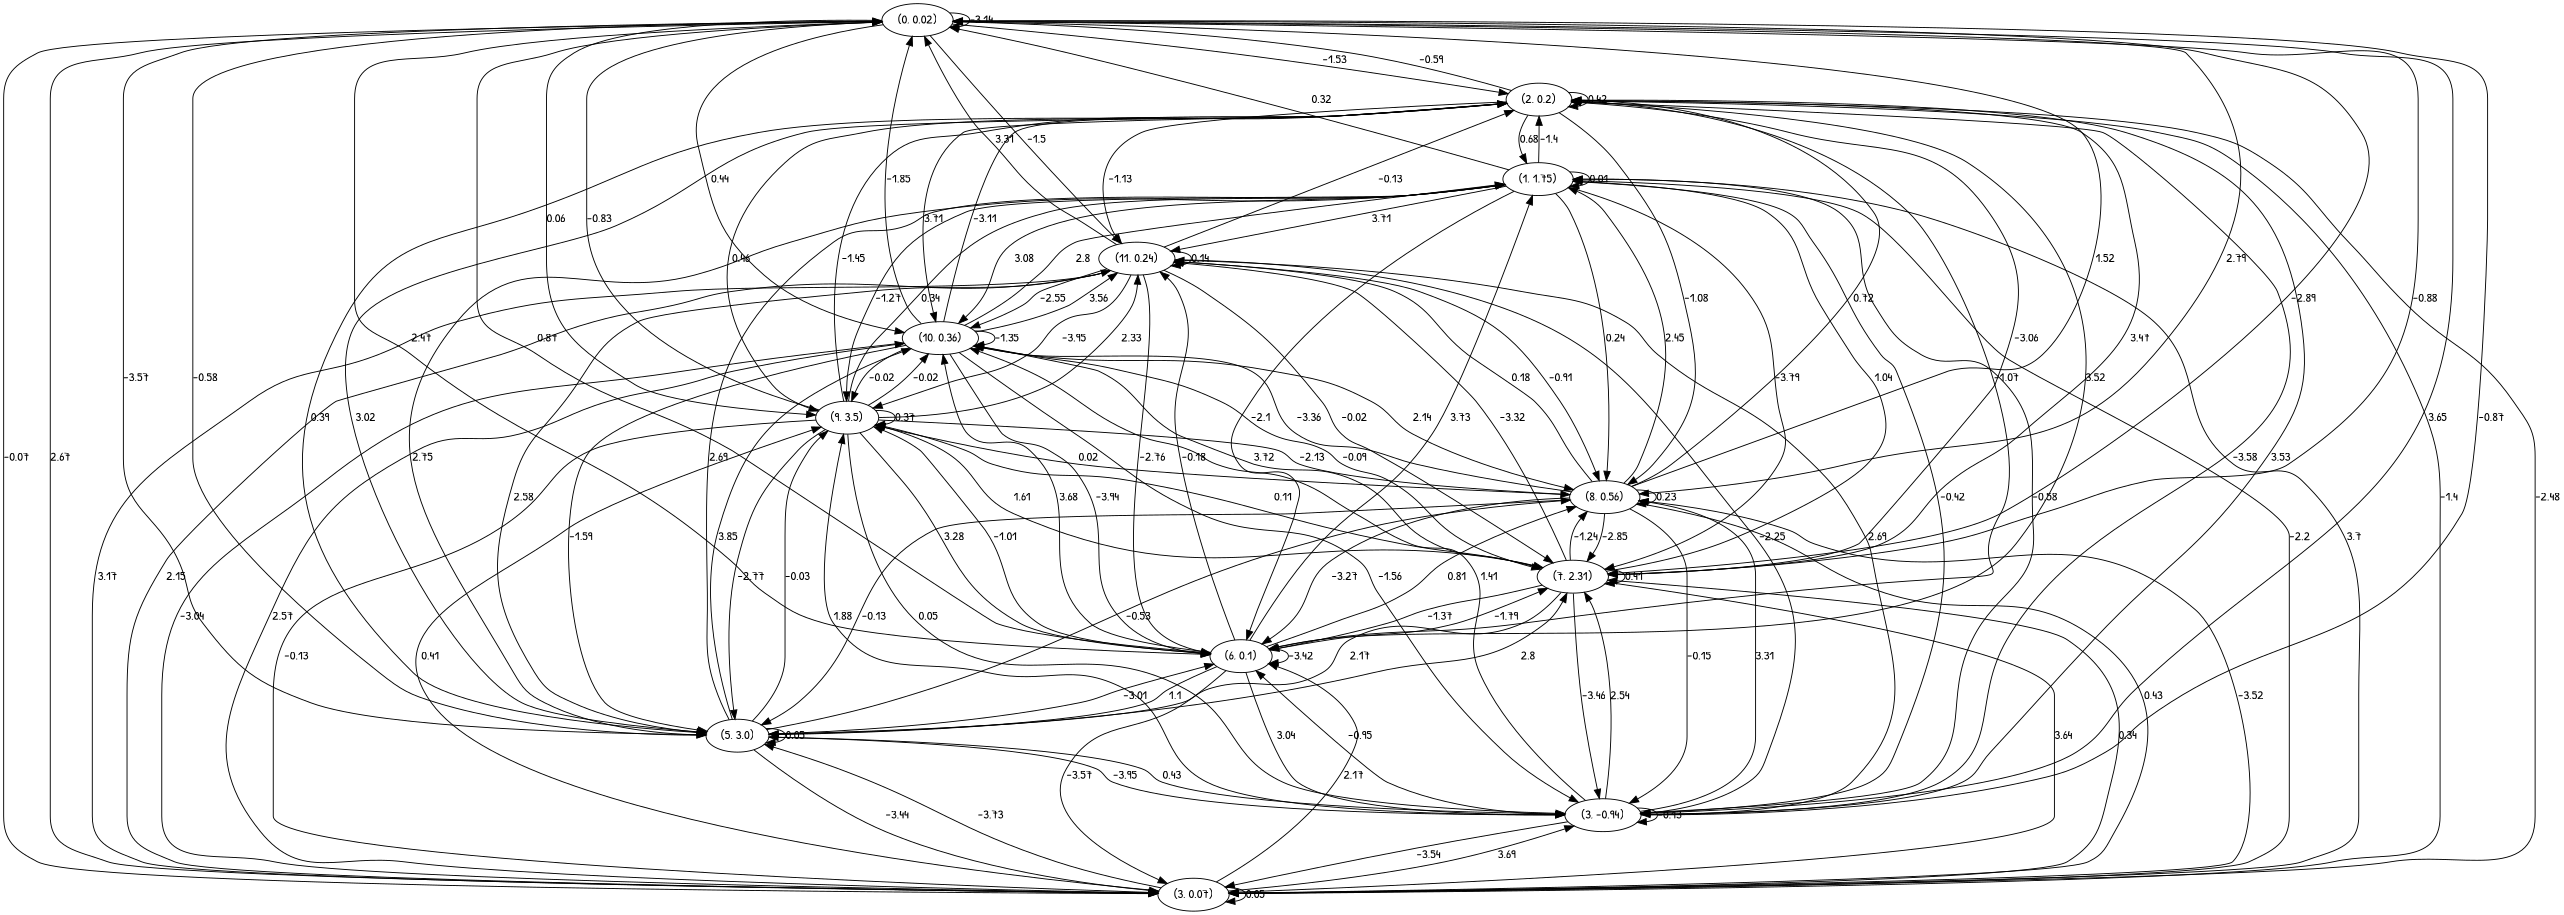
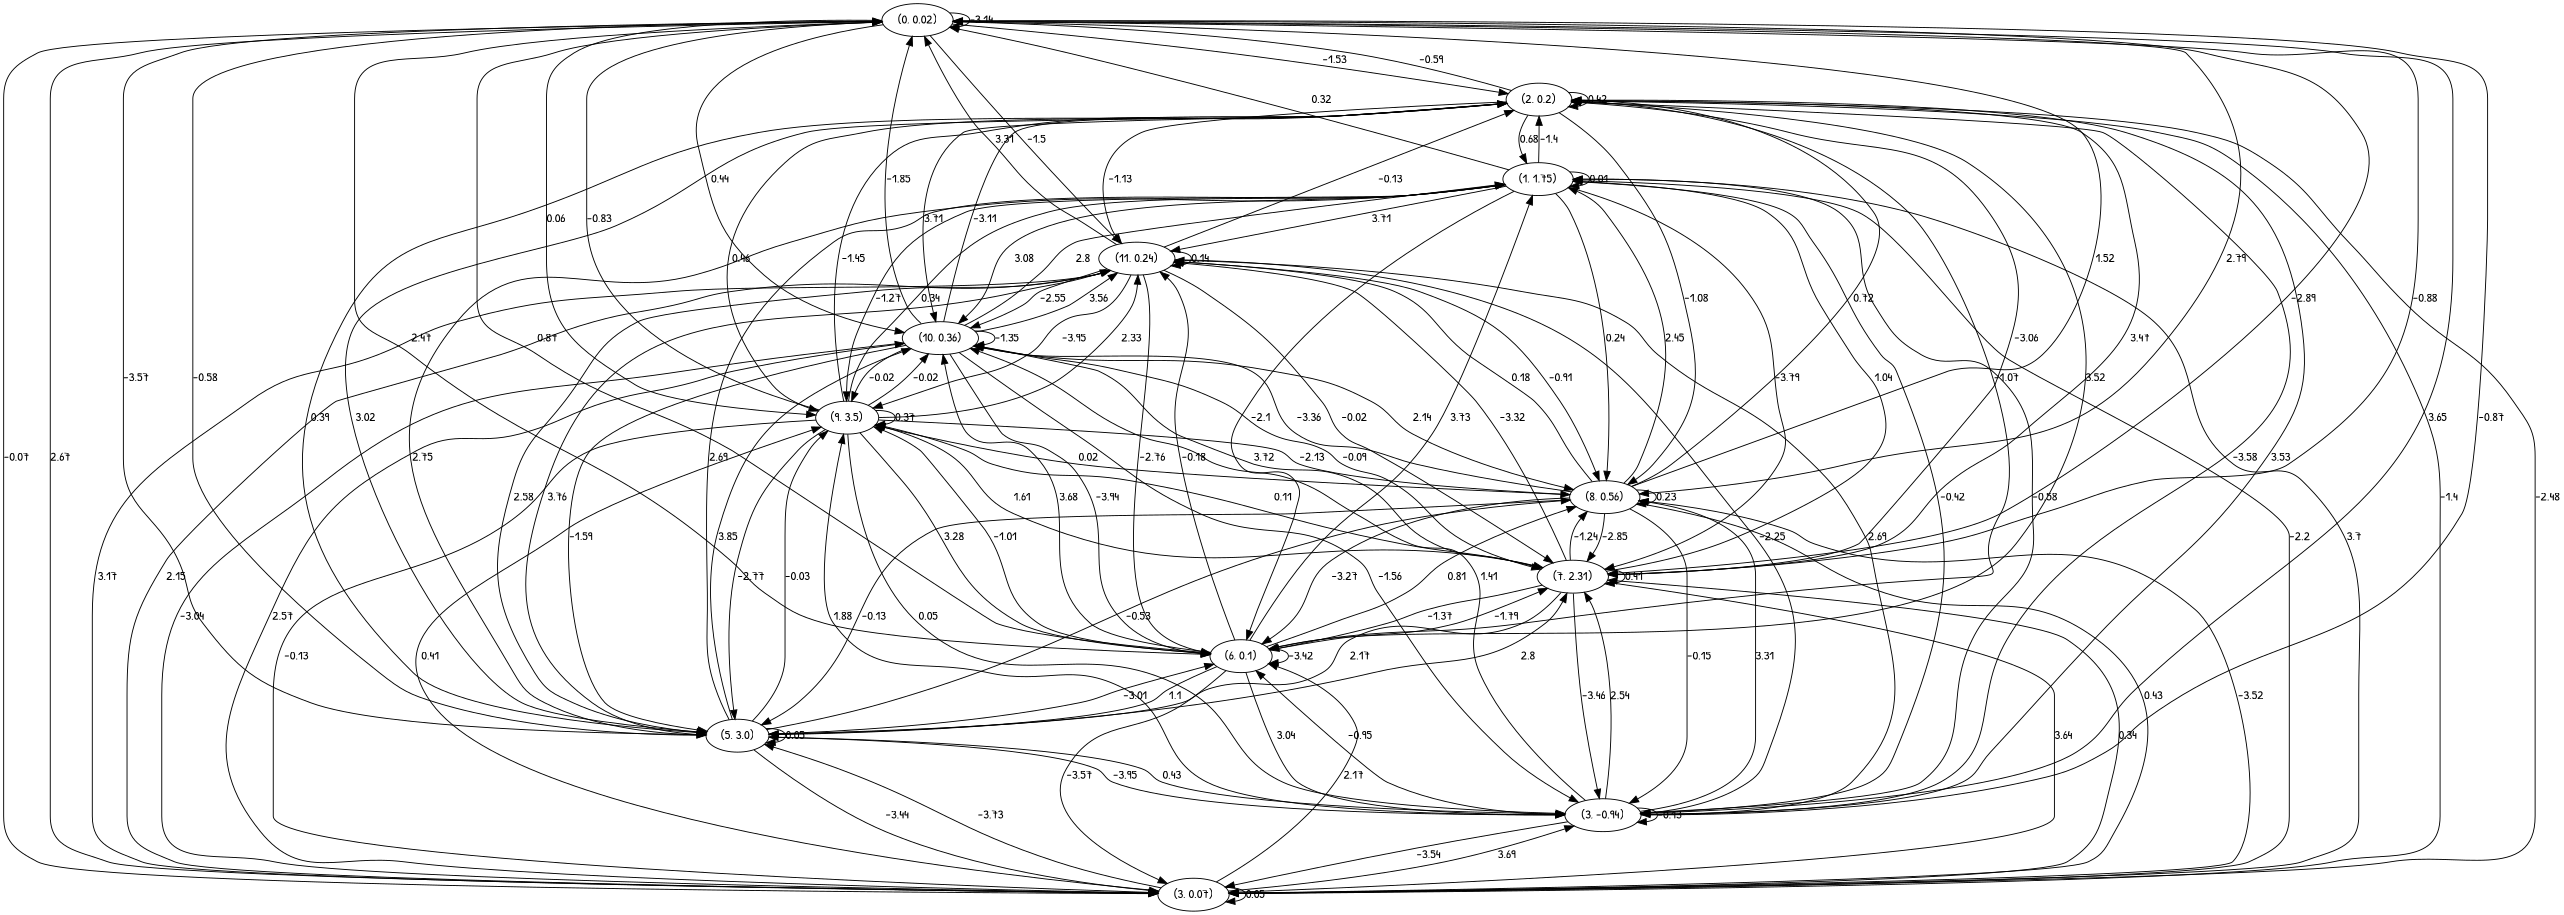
  digraph {
    fontname="Patrick Hand"
    node [fontname="Patrick Hand"]
    edge [fontname="Patrick Hand"]
    n1 [label="(0, 0.02)"]
    n2 [label="(2, 0.2)"]
    n3 [label="(3, 0.07)"]
    n4 [label="(3, -0.94)"]
    n5 [label="(5, 3.0)"]
    n6 [label="(6, 0.1)"]
    n7 [label="(7, 2.31)"]
    n8 [label="(8, 0.56)"]
    n9 [label="(9, 3.5)"]
    n10 [label="(10, 0.36)"]
    n11 [label="(11, 0.24)"]
    n12 [label="(1, 1.75)"]
    n1 -> n1 [label=-3.14]
    n1 -> n2 [label=-1.53]
    n1 -> n3 [label=-0.07]
    n1 -> n4 [label=3.65]
    n1 -> n5 [label=-3.57]
    n1 -> n6 [label=2.47]
    n1 -> n7 [label=-2.89]
    n1 -> n8 [label=2.79]
    n1 -> n9 [label=0.06]
    n1 -> n10 [label=0.44]
    n1 -> n11 [label=-1.5]
    n2 -> n1 [label=-0.59]
    n2 -> n2 [label=0.42]
    n2 -> n3 [label=-1.4]
    n2 -> n4 [label=-3.58]
    n2 -> n5 [label=3.02]
    n2 -> n6 [label=-1.07]
    n2 -> n7 [label=3.47]
    n2 -> n8 [label=-1.08]
    n2 -> n9 [label=0.46]
    n2 -> n10 [label=3.71]
    n2 -> n11 [label=-1.13]
    n2 -> n12 [label=0.68]
    n3 -> n1 [label=2.67]
    n3 -> n2 [label=-2.48]
    n3 -> n3 [label=0.05]
    n3 -> n4 [label=3.69]
    n3 -> n5 [label=-3.73]
    n3 -> n6 [label=2.17]
    n3 -> n7 [label=0.34]
    n3 -> n8 [label=-3.52]
    n3 -> n9 [label=0.41]
    n3 -> n10 [label=2.57]
    n3 -> n11 [label=2.15]
    n3 -> n12 [label=3.7]
    n4 -> n1 [label=-0.87]
    n4 -> n2 [label=3.53]
    n4 -> n3 [label=-3.54]
    n4 -> n4 [label=-0.13]
    n4 -> n5 [label=0.43]
    n4 -> n6 [label=-0.95]
    n4 -> n7 [label=2.54]
    n4 -> n8 [label=3.31]
    n4 -> n9 [label=1.88]
    n4 -> n10 [label=1.41]
    n4 -> n11 [label=2.69]
    n4 -> n12 [label=-0.58]
    n5 -> n1 [label=-0.58]
    n5 -> n2 [label=0.39]
    n5 -> n3 [label=-3.44]
    n5 -> n4 [label=-3.95]
    n5 -> n5 [label=0.05]
    n5 -> n6 [label=-3.01]
    n5 -> n7 [label=2.8]
    n5 -> n8 [label=-0.53]
    n5 -> n9 [label=-0.03]
    n5 -> n10 [label=3.85]
+   n5 -> n11 [label=3.76]
    n5 -> n12 [label=2.69]
    n6 -> n1 [label=0.87]
    n6 -> n2 [label=3.52]
    n6 -> n3 [label=-3.57]
    n6 -> n4 [label=3.04]
    n6 -> n5 [label=1.1]
    n6 -> n6 [label=-3.42]
    n6 -> n7 [label=-1.79]
    n6 -> n8 [label=0.81]
    n6 -> n9 [label=-1.01]
    n6 -> n10 [label=3.68]
    n6 -> n11 [label=-0.18]
    n6 -> n12 [label=3.73]
    n7 -> n1 [label=-0.88]
    n7 -> n2 [label=-3.06]
    n7 -> n3 [label=3.64]
    n7 -> n4 [label=-3.46]
    n7 -> n5 [label=2.17]
    n7 -> n6 [label=-1.37]
    n7 -> n7 [label=0.41]
    n7 -> n8 [label=-1.24]
    n7 -> n9 [label=0.11]
    n7 -> n10 [label=3.72]
    n7 -> n11 [label=-3.32]
    n7 -> n12 [label=1.04]
    n8 -> n1 [label=1.52]
    n8 -> n2 [label=0.72]
    n8 -> n3 [label=0.43]
    n8 -> n4 [label=-0.15]
    n8 -> n5 [label=-0.13]
    n8 -> n6 [label=-3.27]
    n8 -> n7 [label=-2.85]
    n8 -> n8 [label=0.23]
    n8 -> n9 [label=0.02]
    n8 -> n10 [label=-3.36]
    n8 -> n11 [label=0.18]
    n8 -> n12 [label=2.45]
    n9 -> n1 [label=-0.83]
    n9 -> n2 [label=-1.45]
    n9 -> n3 [label=-0.13]
    n9 -> n4 [label=0.05]
    n9 -> n5 [label=-2.77]
    n9 -> n6 [label=3.28]
    n9 -> n7 [label=1.61]
    n9 -> n8 [label=-2.13]
    n9 -> n9 [label=0.37]
    n9 -> n10 [label=-0.02]
    n9 -> n11 [label=2.33]
    n9 -> n12 [label=0.34]
    n10 -> n1 [label=-1.85]
    n10 -> n2 [label=-3.11]
    n10 -> n3 [label=-3.04]
    n10 -> n4 [label=-1.56]
    n10 -> n5 [label=-1.59]
    n10 -> n6 [label=-3.94]
    n10 -> n7 [label=-0.09]
    n10 -> n8 [label=2.14]
    n10 -> n9 [label=-0.02]
    n10 -> n10 [label=-1.35]
    n10 -> n11 [label=3.56]
    n10 -> n12 [label=2.8]
    n11 -> n1 [label=3.31]
    n11 -> n2 [label=-0.13]
    n11 -> n3 [label=3.17]
    n11 -> n4 [label=-2.25]
    n11 -> n5 [label=2.58]
    n11 -> n6 [label=-2.76]
    n11 -> n7 [label=-0.02]
    n11 -> n8 [label=-0.91]
    n11 -> n9 [label=-3.95]
    n11 -> n10 [label=-2.55]
    n11 -> n11 [label=0.14]
    n12 -> n1 [label=0.32]
    n12 -> n2 [label=-1.4]
    n12 -> n3 [label=-2.2]
    n12 -> n4 [label=-0.42]
    n12 -> n5 [label=2.75]
    n12 -> n6 [label=-2.1]
    n12 -> n7 [label=-3.79]
    n12 -> n8 [label=0.24]
    n12 -> n9 [label=-1.27]
    n12 -> n10 [label=3.08]
    n12 -> n11 [label=3.71]
    n12 -> n12 [label=0.01]
  }
